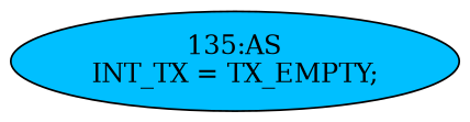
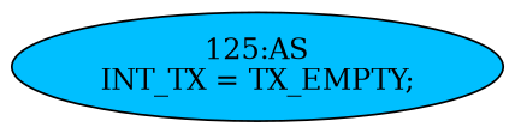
  strict digraph {
    rankdir=LR
-   n1 [ast="<pyverilog.vparser.ast.Assign object at 0x7fdc900885d0>" def_var="['INT_TX']" fillcolor=deepskyblue label="135:AS\nINT_TX = TX_EMPTY;" statements="[]" style=filled typ=Assign use_var="['TX_EMPTY']"]
+   n1 [ast="<pyverilog.vparser.ast.Assign object at 0x7fdc900885d0>" def_var="['INT_TX']" fillcolor=deepskyblue label="125:AS\nINT_TX = TX_EMPTY;" statements="[]" style=filled typ=Assign use_var="['TX_EMPTY']"]
  }
